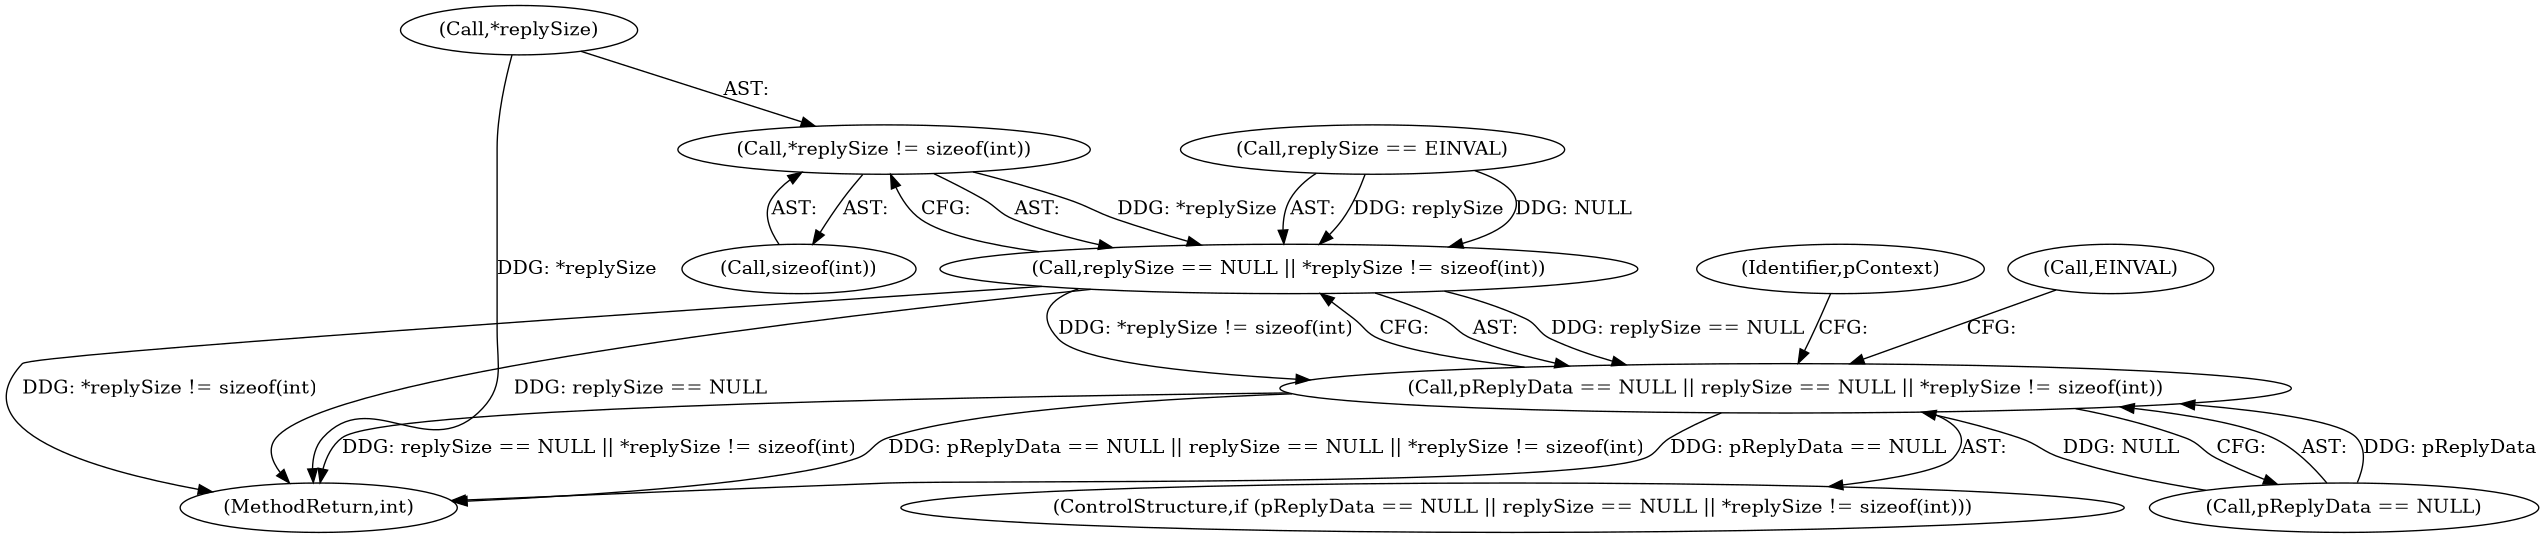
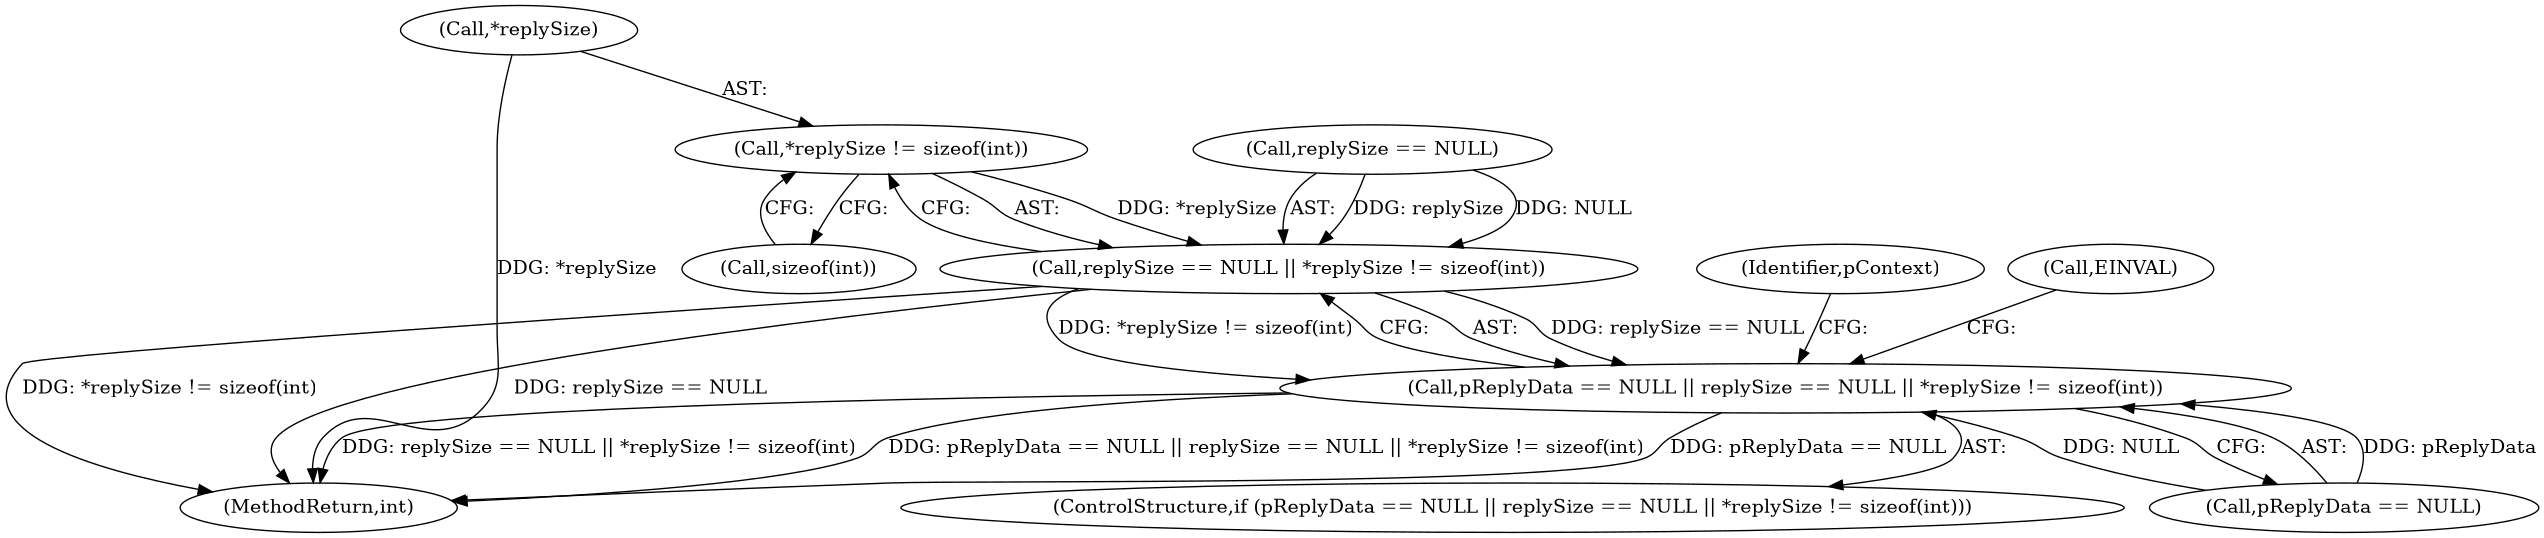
  digraph {
    n1 [label="(Call,*replySize != sizeof(int))"]
    n2 [label="(Call,replySize == NULL || *replySize != sizeof(int))"]
    n3 [label="(Call,sizeof(int))"]
    n4 [label="(MethodReturn,int)"]
    n5 [label="(Call,pReplyData == NULL || replySize == NULL || *replySize != sizeof(int))"]
    n6 [label="(Call,pReplyData == NULL)"]
    n7 [label="(ControlStructure,if (pReplyData == NULL || replySize == NULL || *replySize != sizeof(int)))"]
-   n8 [label="(Call,replySize == EINVAL)"]
+   n8 [label="(Call,replySize == NULL)"]
    n9 [label="(Identifier,pContext)"]
    n10 [label="(Call,*replySize)"]
    n11 [label="(Call,EINVAL)"]
    n1 -> n2 [label="AST: "]
    n1 -> n2 [label="DDG: *replySize"]
-   n1 -> n3 [label="AST: "]
+   n1 -> n3 [label="CFG: "]
    n2 -> n1 [label="CFG: "]
    n2 -> n4 [label="DDG: replySize == NULL"]
    n2 -> n4 [label="DDG: *replySize != sizeof(int)"]
    n2 -> n5 [label="AST: "]
    n2 -> n5 [label="DDG: replySize == NULL"]
    n2 -> n5 [label="DDG: *replySize != sizeof(int)"]
-   n3 -> n1 [label="AST: "]
+   n3 -> n1 [label="CFG: "]
    n5 -> n2 [label="CFG: "]
    n5 -> n4 [label="DDG: replySize == NULL || *replySize != sizeof(int)"]
    n5 -> n4 [label="DDG: pReplyData == NULL || replySize == NULL || *replySize != sizeof(int)"]
    n5 -> n4 [label="DDG: pReplyData == NULL"]
    n5 -> n6 [label="CFG: "]
    n5 -> n7 [label="AST: "]
    n6 -> n5 [label="AST: "]
    n6 -> n5 [label="DDG: pReplyData"]
    n6 -> n5 [label="DDG: NULL"]
    n8 -> n2 [label="AST: "]
    n8 -> n2 [label="DDG: replySize"]
    n8 -> n2 [label="DDG: NULL"]
    n9 -> n5 [label="CFG: "]
    n10 -> n1 [label="AST: "]
    n10 -> n4 [label="DDG: *replySize"]
    n11 -> n5 [label="CFG: "]
  }
